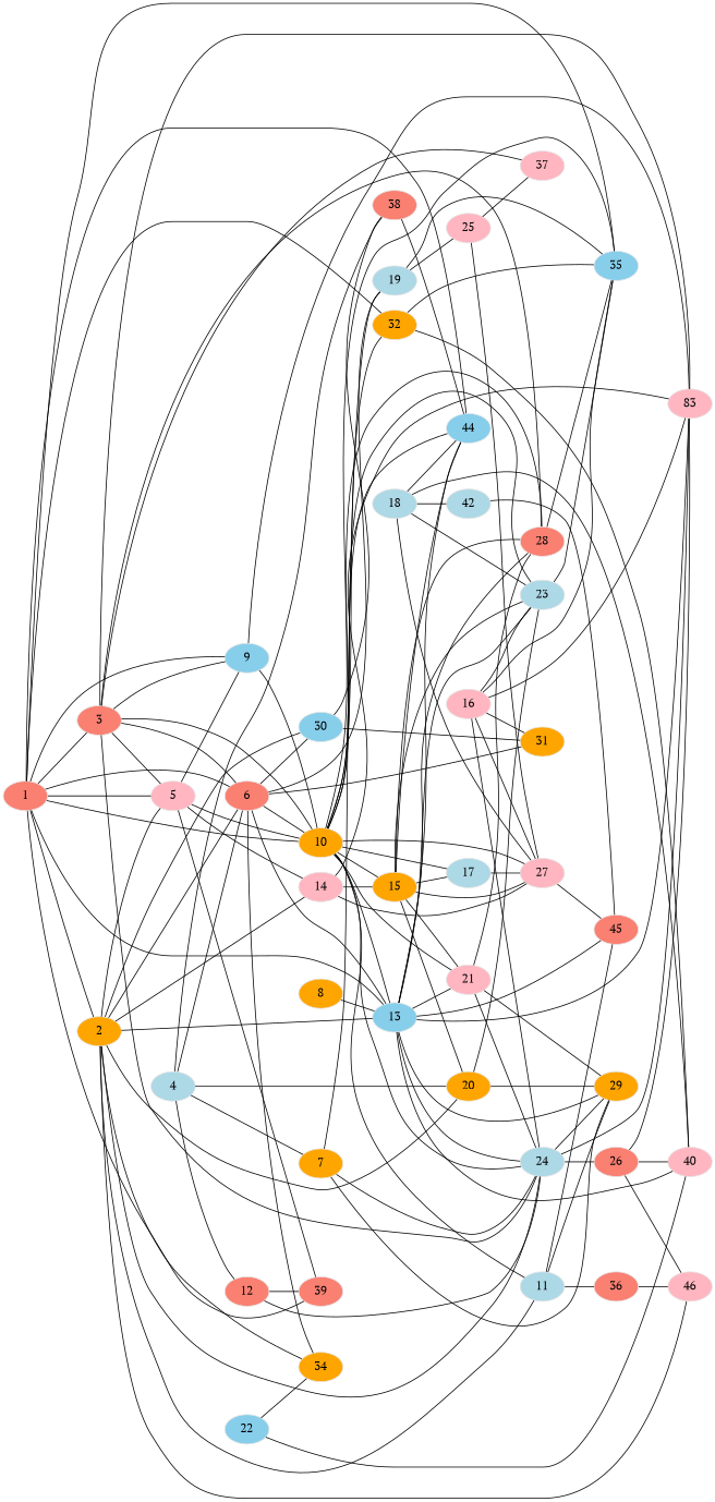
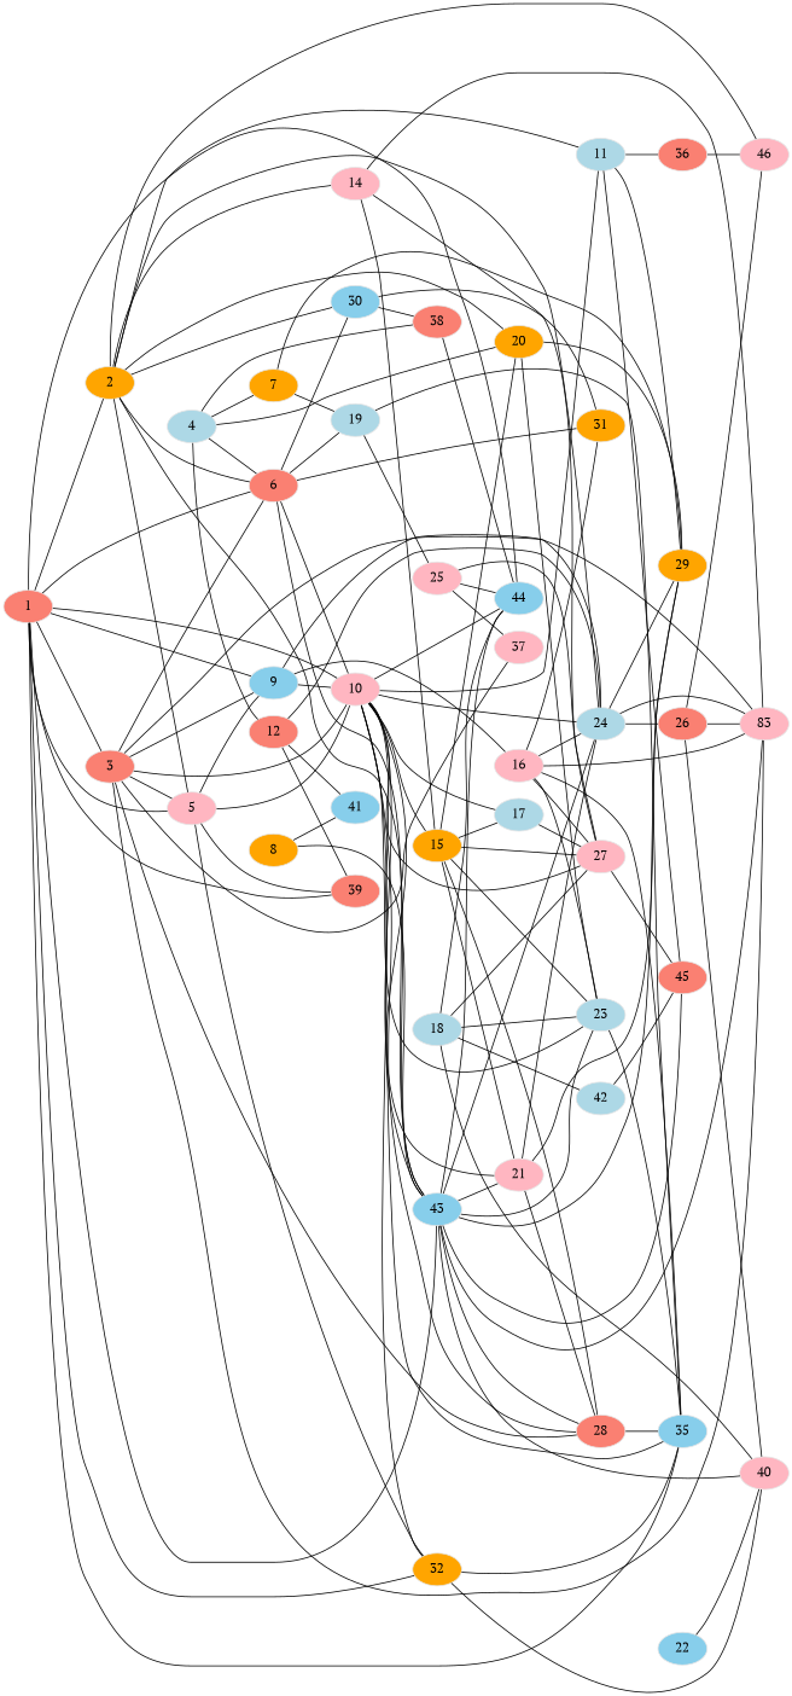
  graph {
    fontname="PT Serif"
    rankdir=LR
    node [color=gray90 fillcolor=lightpink fontname="PT Serif" style=filled]
    edge [fontname="PT Serif" weight=1.0]
    1 [fillcolor=salmon]
    2 [fillcolor=orange]
    3 [fillcolor=salmon]
    5
    6 [fillcolor=salmon]
    9 [fillcolor=skyblue]
-   10 [fillcolor=orange]
-   13 [fillcolor=skyblue]
+   10
+   13 [fillcolor=skyblue label=43]
    32 [fillcolor=orange]
    35 [fillcolor=skyblue]
    39 [fillcolor=salmon]
    44 [fillcolor=skyblue]
    11 [fillcolor=lightblue]
    14
    20 [fillcolor=orange]
    24 [fillcolor=lightblue]
    30 [fillcolor=skyblue]
-   34 [fillcolor=orange]
    46
    28 [fillcolor=salmon]
    n21 [label=83]
    37
    19 [fillcolor=lightblue]
    31 [fillcolor=orange]
    16
    15 [fillcolor=orange]
    17 [fillcolor=lightblue]
    21
    23 [fillcolor=lightblue]
    27
    29 [fillcolor=orange]
    45 [fillcolor=salmon]
    40
    36 [fillcolor=salmon]
    26 [fillcolor=salmon]
    38 [fillcolor=salmon]
    4 [fillcolor=lightblue]
    7 [fillcolor=orange]
    12 [fillcolor=salmon]
+   41 [fillcolor=skyblue]
    25
    8 [fillcolor=orange]
    18 [fillcolor=lightblue]
    42 [fillcolor=lightblue]
    22 [fillcolor=skyblue]
    1 -- 2
    1 -- 3
    1 -- 5
    1 -- 6
    1 -- 9
    1 -- 10 [weight=3.0]
    1 -- 13
    1 -- 32
    1 -- 35
    1 -- 39 [weight=2.0]
    1 -- 44 [weight=2.0]
    2 -- 5 [weight=2.0]
    2 -- 6
    2 -- 13 [weight=2.0]
    2 -- 11
    2 -- 14
    2 -- 20
    2 -- 24
    2 -- 30
-   2 -- 34
    2 -- 46
    3 -- 5 [weight=2.0]
    3 -- 6 [weight=2.0]
    3 -- 9
    3 -- 10
    3 -- 24
    3 -- 28
    3 -- n21
    3 -- 37
    5 -- 9
    5 -- 10
-   5 -- 14
+   5 -- 32
    5 -- 39
    6 -- 10
    6 -- 13
    6 -- 30
-   6 -- 34
    6 -- 19
    6 -- 31
    9 -- 10
    9 -- n21
+   9 -- 16
    10 -- 13 [weight=2.0]
    10 -- 32
    10 -- 35
    10 -- 44 [weight=2.0]
    10 -- 11
    10 -- 24 [weight=2.0]
    10 -- 28
    10 -- 15 [weight=2.0]
    10 -- 17
    10 -- 21
    10 -- 23
    10 -- 27
    13 -- 44
    13 -- 24 [weight=2.0]
    13 -- 28
    13 -- n21
    13 -- 21
    13 -- 23
    13 -- 29 [weight=3.0]
    13 -- 45
    13 -- 40
    32 -- 35
    32 -- 40
    11 -- 29
    11 -- 45
    11 -- 36
    14 -- n21
    14 -- 15 [weight=2.0]
    14 -- 27
    20 -- 23
    20 -- 29
    24 -- n21
    24 -- 29
    24 -- 26
    30 -- 31
    30 -- 38
    28 -- 35
    19 -- 35
    19 -- 25
    16 -- 35
    16 -- 24
    16 -- n21
    16 -- 31
    16 -- 23
    16 -- 27
    15 -- 20
    15 -- 28
    15 -- 17
    15 -- 21 [weight=2.0]
    15 -- 23
    15 -- 27 [weight=2.0]
    17 -- 27
    21 -- 24
    21 -- 28
    21 -- 29 [weight=2.0]
    23 -- 35
    27 -- 45
    36 -- 46
    26 -- 46
    26 -- n21
    26 -- 40
    38 -- 44
    4 -- 6
    4 -- 20
    4 -- 38
    4 -- 7
    4 -- 12
-   7 -- 24
    7 -- 19
    7 -- 29
    12 -- 39
    12 -- 24
-   15 -- 44
+   12 -- 41
+   25 -- 44
    25 -- 37
    25 -- 27
    8 -- 13
+   8 -- 41
    18 -- 44
    18 -- 23
    18 -- 27
    18 -- 40
    18 -- 42
    42 -- 45
-   22 -- 34
    22 -- 40
  }
